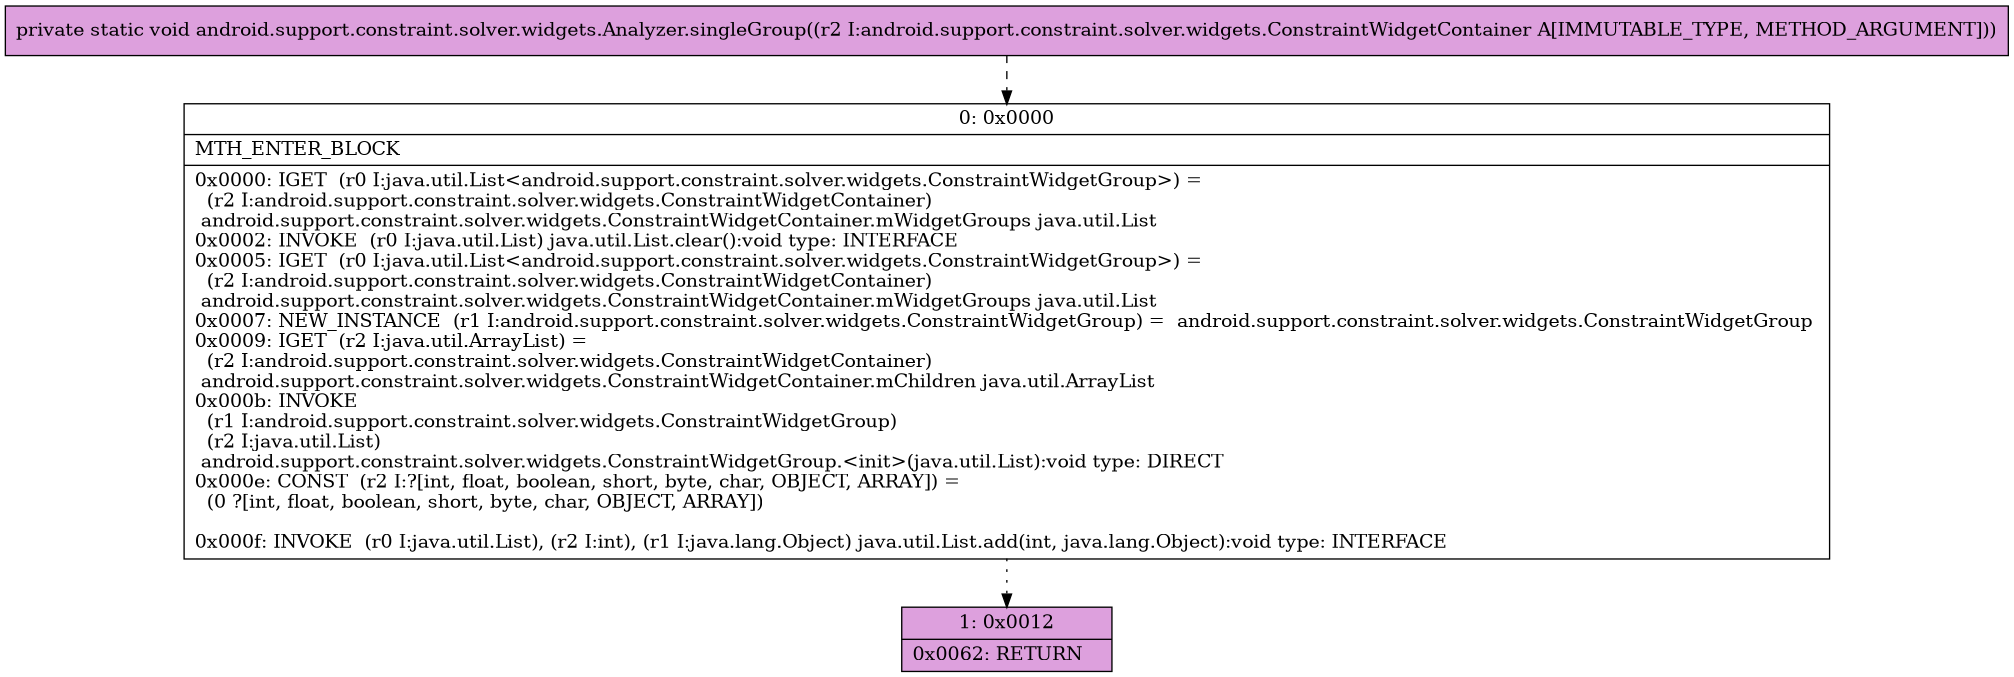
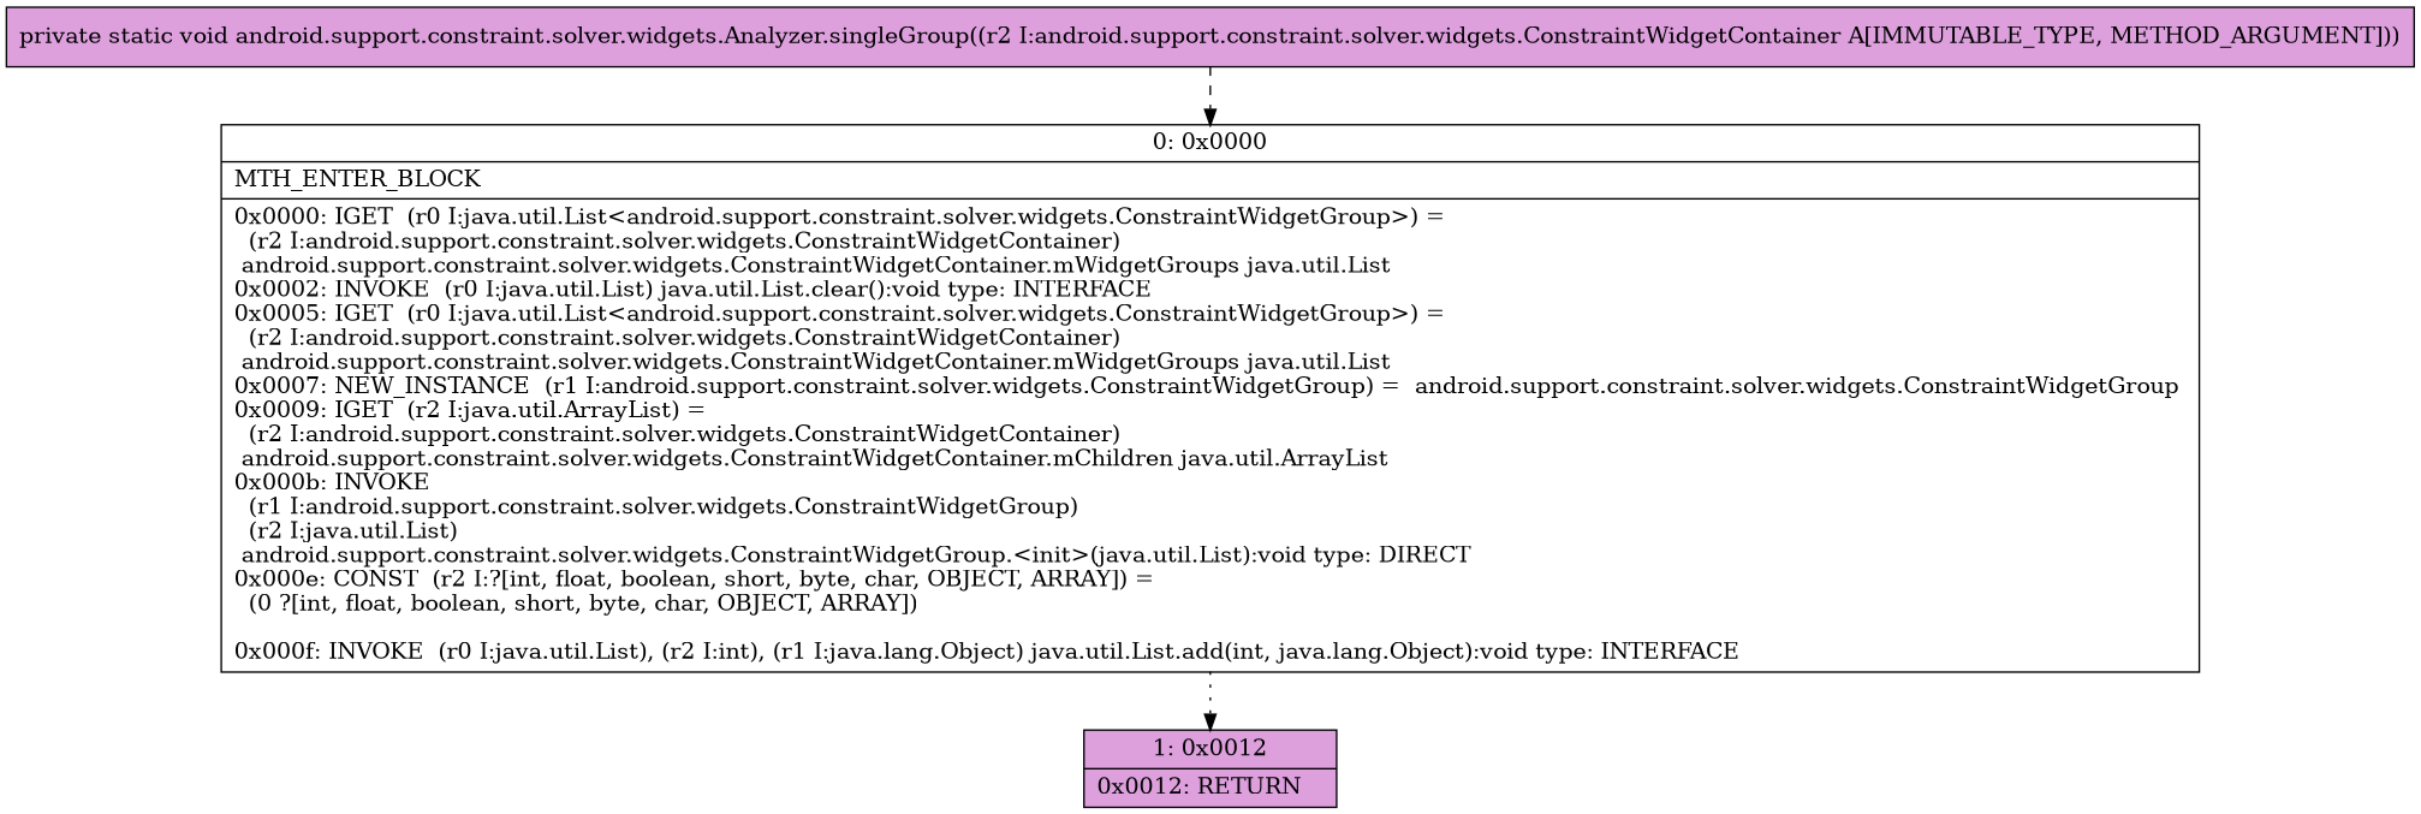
  digraph {
    node [shape=record style=filled fillcolor=plum]
    n1 [label="{0\:\ 0x0000|MTH_ENTER_BLOCK\l|0x0000: IGET  (r0 I:java.util.List\<android.support.constraint.solver.widgets.ConstraintWidgetGroup\>) = \l  (r2 I:android.support.constraint.solver.widgets.ConstraintWidgetContainer)\l android.support.constraint.solver.widgets.ConstraintWidgetContainer.mWidgetGroups java.util.List \l0x0002: INVOKE  (r0 I:java.util.List) java.util.List.clear():void type: INTERFACE \l0x0005: IGET  (r0 I:java.util.List\<android.support.constraint.solver.widgets.ConstraintWidgetGroup\>) = \l  (r2 I:android.support.constraint.solver.widgets.ConstraintWidgetContainer)\l android.support.constraint.solver.widgets.ConstraintWidgetContainer.mWidgetGroups java.util.List \l0x0007: NEW_INSTANCE  (r1 I:android.support.constraint.solver.widgets.ConstraintWidgetGroup) =  android.support.constraint.solver.widgets.ConstraintWidgetGroup \l0x0009: IGET  (r2 I:java.util.ArrayList) = \l  (r2 I:android.support.constraint.solver.widgets.ConstraintWidgetContainer)\l android.support.constraint.solver.widgets.ConstraintWidgetContainer.mChildren java.util.ArrayList \l0x000b: INVOKE  \l  (r1 I:android.support.constraint.solver.widgets.ConstraintWidgetGroup)\l  (r2 I:java.util.List)\l android.support.constraint.solver.widgets.ConstraintWidgetGroup.\<init\>(java.util.List):void type: DIRECT \l0x000e: CONST  (r2 I:?[int, float, boolean, short, byte, char, OBJECT, ARRAY]) = \l  (0 ?[int, float, boolean, short, byte, char, OBJECT, ARRAY])\l \l0x000f: INVOKE  (r0 I:java.util.List), (r2 I:int), (r1 I:java.lang.Object) java.util.List.add(int, java.lang.Object):void type: INTERFACE \l}" fillcolor=white]
-   n2 [label="{1\:\ 0x0012|0x0062: RETURN   \l}"]
+   n2 [label="{1\:\ 0x0012|0x0012: RETURN   \l}"]
    n3 [label="{private static void android.support.constraint.solver.widgets.Analyzer.singleGroup((r2 I:android.support.constraint.solver.widgets.ConstraintWidgetContainer A[IMMUTABLE_TYPE, METHOD_ARGUMENT])) }"]
    n1 -> n2 [style=dotted]
    n3 -> n1 [style=dashed]
  }
